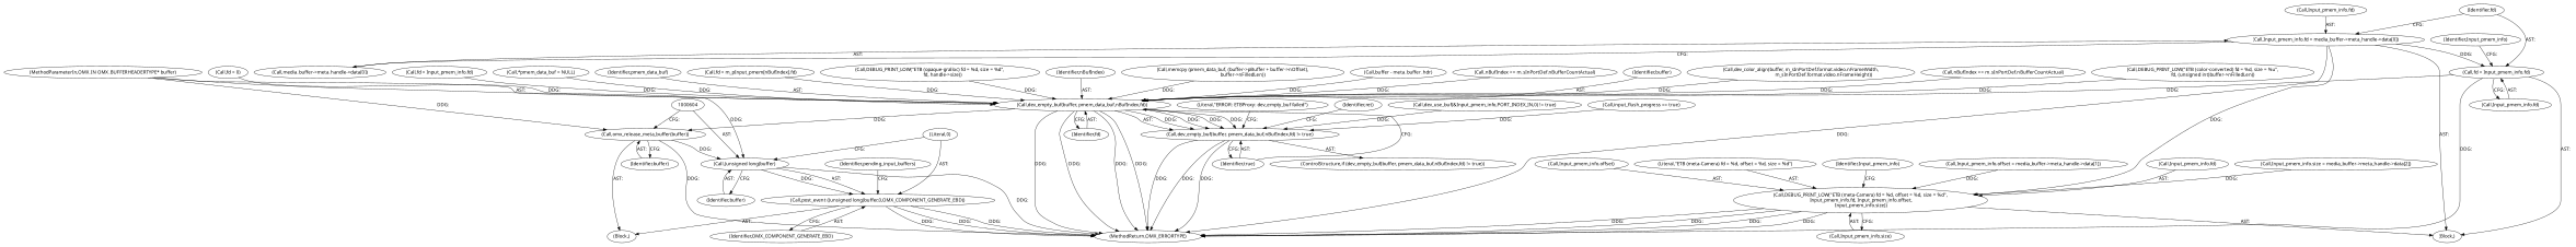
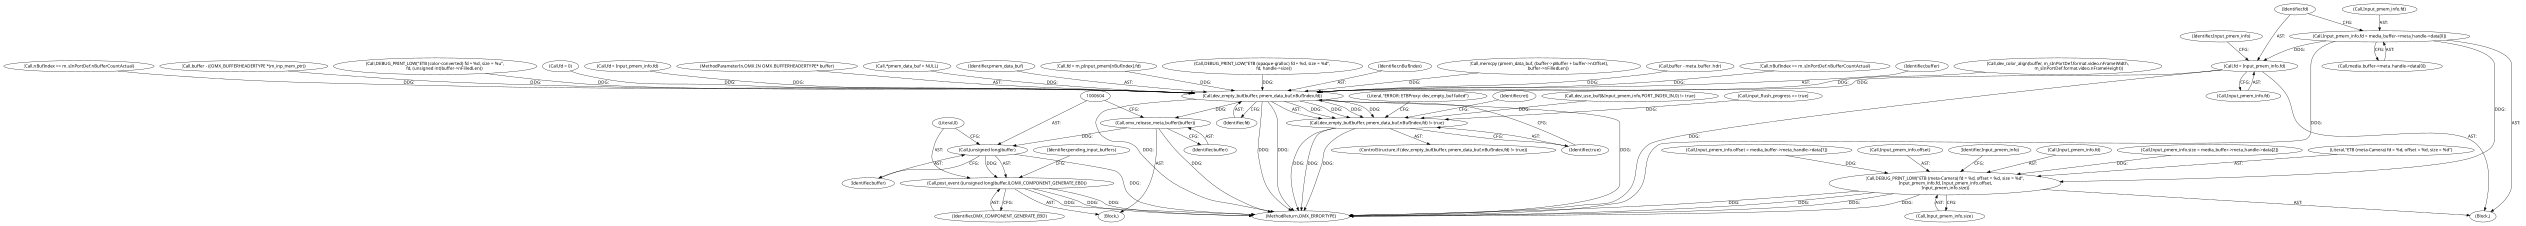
  digraph {
    fontname="Noto Sans"
    node [fontname="Noto Sans"]
    edge [fontname="Noto Sans"]
    n1 [label="(Call,Input_pmem_info.fd = media_buffer->meta_handle->data[0])"]
    n2 [label="(Call,fd = Input_pmem_info.fd)"]
    n3 [label="(Call,DEBUG_PRINT_LOW(\"ETB (meta-Camera) fd = %d, offset = %d, size = %d\",\n Input_pmem_info.fd, Input_pmem_info.offset,\n Input_pmem_info.size))"]
    n4 [label="(Block,)"]
    n5 [label="(MethodReturn,OMX_ERRORTYPE)"]
    n6 [label="(Call,media_buffer->meta_handle->data[0])"]
    n7 [label="(Call,dev_empty_buf(buffer, pmem_data_buf,nBufIndex,fd))"]
    n8 [label="(Call,Input_pmem_info.fd)"]
    n9 [label="(Call,Input_pmem_info.size)"]
    n10 [label="(Call,dev_empty_buf(buffer, pmem_data_buf,nBufIndex,fd) != true)"]
    n11 [label="(Call,omx_release_meta_buffer(buffer))"]
    n12 [label="(Identifier,fd)"]
    n13 [label="(Identifier,true)"]
    n14 [label="(ControlStructure,if (dev_empty_buf(buffer, pmem_data_buf,nBufIndex,fd) != true))"]
    n15 [label="(Call,(unsigned long)buffer)"]
    n16 [label="(Block,)"]
    n17 [label="(Identifier,buffer)"]
    n18 [label="(Call,post_event ((unsigned long)buffer,0,OMX_COMPONENT_GENERATE_EBD))"]
    n19 [label="(Identifier,buffer)"]
    n20 [label="(Identifier,OMX_COMPONENT_GENERATE_EBD)"]
    n21 [label="(Call,Input_pmem_info.fd)"]
    n22 [label="(Call,buffer - meta_buffer_hdr)"]
    n23 [label="(Literal,\"ERROR: ETBProxy: dev_empty_buf failed\")"]
    n24 [label="(Call,nBufIndex >= m_sInPortDef.nBufferCountActual)"]
    n25 [label="(Identifier,ret)"]
    n26 [label="(Identifier,buffer)"]
    n27 [label="(Call,dev_color_align(buffer, m_sInPortDef.format.video.nFrameWidth,\n                                    m_sInPortDef.format.video.nFrameHeight))"]
    n28 [label="(Call,Input_pmem_info.size = media_buffer->meta_handle->data[2])"]
    n29 [label="(Identifier,pending_input_buffers)"]
    n30 [label="(Call,nBufIndex >= m_sInPortDef.nBufferCountActual)"]
+   n31 [label="(Call,buffer - ((OMX_BUFFERHEADERTYPE *)m_inp_mem_ptr))"]
    n32 [label="(Identifier,fd)"]
    n33 [label="(Call,dev_use_buf(&Input_pmem_info,PORT_INDEX_IN,0) != true)"]
    n34 [label="(Literal,\"ETB (meta-Camera) fd = %d, offset = %d, size = %d\")"]
    n35 [label="(Literal,0)"]
    n36 [label="(Call,DEBUG_PRINT_LOW(\"ETB (color-converted) fd = %d, size = %u\",\n                fd, (unsigned int)buffer->nFilledLen))"]
    n37 [label="(Call,Input_pmem_info.offset = media_buffer->meta_handle->data[1])"]
    n38 [label="(Call,fd = 0)"]
    n39 [label="(Call,input_flush_progress == true)"]
    n40 [label="(Call,fd = Input_pmem_info.fd)"]
    n41 [label="(MethodParameterIn,OMX_IN OMX_BUFFERHEADERTYPE* buffer)"]
    n42 [label="(Call,*pmem_data_buf = NULL)"]
    n43 [label="(Identifier,pmem_data_buf)"]
    n44 [label="(Call,Input_pmem_info.offset)"]
    n45 [label="(Identifier,Input_pmem_info)"]
    n46 [label="(Call,fd = m_pInput_pmem[nBufIndex].fd)"]
    n47 [label="(Call,Input_pmem_info.fd)"]
    n48 [label="(Call,DEBUG_PRINT_LOW(\"ETB (opaque-gralloc) fd = %d, size = %d\",\n                    fd, handle->size))"]
    n49 [label="(Identifier,Input_pmem_info)"]
    n50 [label="(Identifier,nBufIndex)"]
    n51 [label="(Call,memcpy (pmem_data_buf, (buffer->pBuffer + buffer->nOffset),\n                buffer->nFilledLen))"]
    1000604
    n1 -> n2 [label="DDG: "]
    n1 -> n3 [label="DDG: "]
    n1 -> n4 [label="AST: "]
    n1 -> n5 [label="DDG: "]
    n1 -> n6 [label="CFG: "]
    n2 -> n4 [label="AST: "]
    n2 -> n5 [label="DDG: "]
    n2 -> n7 [label="DDG: "]
    n2 -> n8 [label="CFG: "]
    n3 -> n4 [label="AST: "]
    n3 -> n5 [label="DDG: "]
    n3 -> n5 [label="DDG: "]
    n3 -> n5 [label="DDG: "]
    n3 -> n5 [label="DDG: "]
    n3 -> n9 [label="CFG: "]
    n6 -> n1 [label="AST: "]
    n7 -> n5 [label="DDG: "]
    n7 -> n5 [label="DDG: "]
    n7 -> n5 [label="DDG: "]
    n7 -> n5 [label="DDG: "]
    n7 -> n10 [label="AST: "]
    n7 -> n10 [label="DDG: "]
    n7 -> n10 [label="DDG: "]
    n7 -> n10 [label="DDG: "]
    n7 -> n10 [label="DDG: "]
    n7 -> n11 [label="DDG: "]
    n7 -> n12 [label="CFG: "]
    n8 -> n2 [label="AST: "]
    n9 -> n3 [label="AST: "]
    n10 -> n5 [label="DDG: "]
    n10 -> n5 [label="DDG: "]
    n10 -> n5 [label="DDG: "]
    n10 -> n13 [label="CFG: "]
    n10 -> n14 [label="AST: "]
    n11 -> n5 [label="DDG: "]
    n11 -> n15 [label="DDG: "]
    n11 -> n16 [label="AST: "]
    n11 -> n17 [label="CFG: "]
    n12 -> n7 [label="AST: "]
    n13 -> n7 [label="CFG: "]
    n13 -> n10 [label="AST: "]
    n15 -> n5 [label="DDG: "]
    n15 -> n18 [label="AST: "]
    n15 -> n18 [label="DDG: "]
    n15 -> n19 [label="CFG: "]
    n17 -> n11 [label="AST: "]
    n18 -> n5 [label="DDG: "]
    n18 -> n5 [label="DDG: "]
    n18 -> n5 [label="DDG: "]
    n18 -> n16 [label="AST: "]
    n18 -> n20 [label="CFG: "]
    n19 -> n15 [label="AST: "]
    n20 -> n18 [label="AST: "]
    n21 -> n1 [label="AST: "]
    n22 -> n7 [label="DDG: "]
    n23 -> n10 [label="CFG: "]
    n24 -> n7 [label="DDG: "]
    n25 -> n10 [label="CFG: "]
    n26 -> n7 [label="AST: "]
    n27 -> n7 [label="DDG: "]
    n28 -> n3 [label="DDG: "]
    n29 -> n18 [label="CFG: "]
    n30 -> n7 [label="DDG: "]
+   n31 -> n7 [label="DDG: "]
    n32 -> n1 [label="CFG: "]
    n32 -> n2 [label="AST: "]
    n33 -> n10 [label="DDG: "]
    n34 -> n3 [label="AST: "]
    n35 -> n15 [label="CFG: "]
    n35 -> n18 [label="AST: "]
    n36 -> n7 [label="DDG: "]
    n37 -> n3 [label="DDG: "]
    n38 -> n7 [label="DDG: "]
    n39 -> n10 [label="DDG: "]
    n40 -> n7 [label="DDG: "]
    n41 -> n7 [label="AST: "]
-   n41 -> n11 [label="DDG: "]
-   n41 -> n15 [label="DDG: "]
    n42 -> n7 [label="DDG: "]
    n43 -> n7 [label="AST: "]
    n44 -> n3 [label="AST: "]
    n45 -> n3 [label="CFG: "]
    n46 -> n7 [label="DDG: "]
    n47 -> n3 [label="AST: "]
    n48 -> n7 [label="DDG: "]
    n49 -> n2 [label="CFG: "]
    n50 -> n7 [label="AST: "]
    n51 -> n7 [label="DDG: "]
    1000604 -> n11 [label="CFG: "]
    1000604 -> n15 [label="AST: "]
  }
